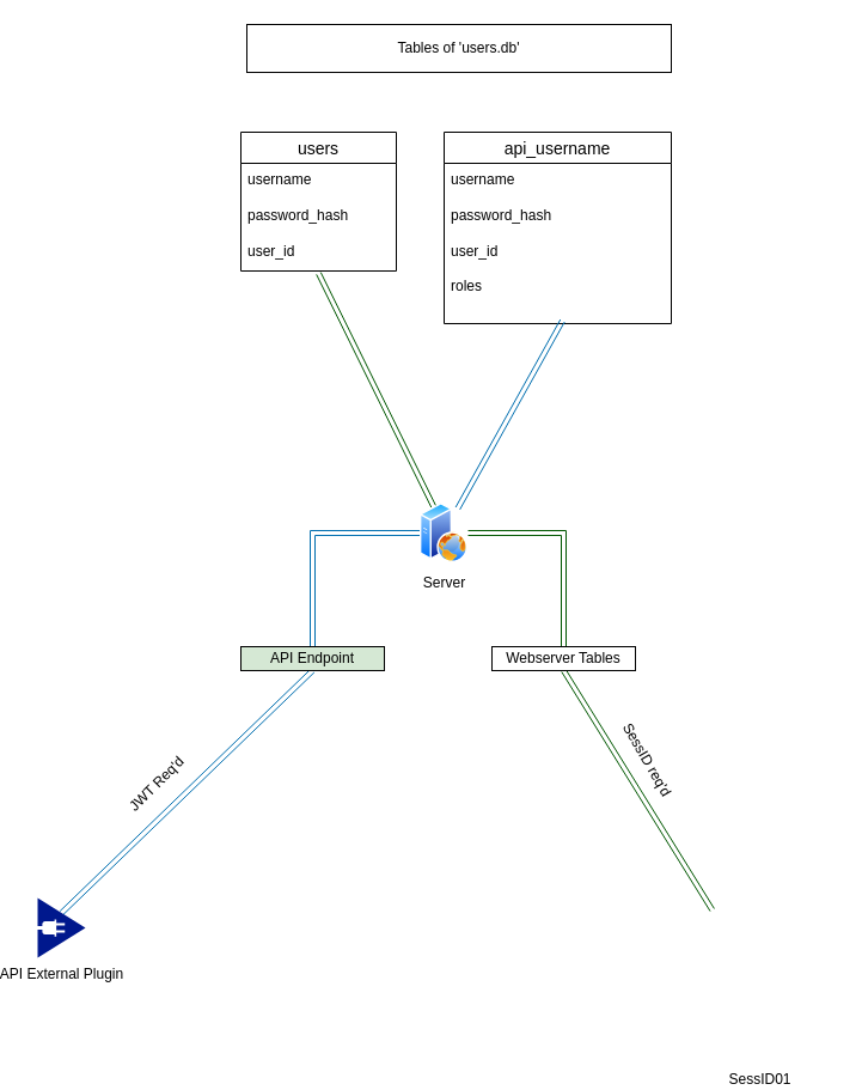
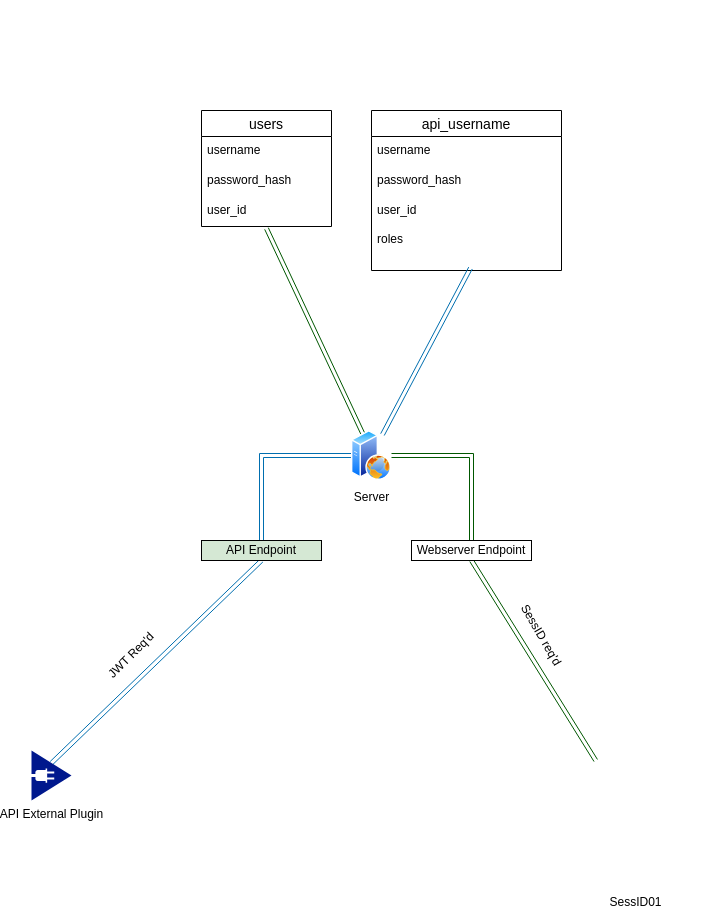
  <mxCell id="0" />
  <mxCell id="1" parent="0" />
  <mxCell id="2" style="edgeStyle=orthogonalEdgeStyle;rounded=0;orthogonalLoop=1;jettySize=auto;html=1;entryX=0.5;entryY=0;entryDx=0;entryDy=0;endArrow=none;endFill=0;shape=link;fillColor=#1ba1e2;strokeColor=#006EAF;" edge="1" parent="1" source="4" target="17"><mxGeometry relative="1" as="geometry" /></mxCell>
  <mxCell id="3" style="edgeStyle=orthogonalEdgeStyle;rounded=0;orthogonalLoop=1;jettySize=auto;html=1;entryX=0.5;entryY=0;entryDx=0;entryDy=0;endArrow=none;endFill=0;shape=link;fillColor=#008a00;strokeColor=#005700;" edge="1" parent="1" source="4" target="18"><mxGeometry relative="1" as="geometry" /></mxCell>
- <mxCell id="4" value="Server" style="image;aspect=fixed;perimeter=ellipsePerimeter;html=1;align=center;shadow=0;dashed=0;spacingTop=3;image=img/lib/active_directory/web_server.svg;" vertex="1" parent="1"><mxGeometry x="340" y="420" width="40" height="50" as="geometry" /></mxCell>
+ <mxCell id="4" value="Server" style="image;aspect=fixed;perimeter=ellipsePerimeter;html=1;align=center;shadow=0;dashed=0;spacingTop=3;image=img/lib/active_directory/web_server.svg;" vertex="1" parent="1"><mxGeometry x="340" y="430" width="40" height="50" as="geometry" /></mxCell>
  <mxCell id="5" value="users" style="swimlane;fontStyle=0;childLayout=stackLayout;horizontal=1;startSize=26;horizontalStack=0;resizeParent=1;resizeParentMax=0;resizeLast=0;collapsible=1;marginBottom=0;align=center;fontSize=14;" vertex="1" parent="1"><mxGeometry x="190" y="110" width="130" height="116" as="geometry" /></mxCell>
  <mxCell id="6" value="username" style="text;strokeColor=none;fillColor=none;spacingLeft=4;spacingRight=4;overflow=hidden;rotatable=0;points=[[0,0.5],[1,0.5]];portConstraint=eastwest;fontSize=12;whiteSpace=wrap;html=1;" vertex="1" parent="5"><mxGeometry y="26" width="130" height="30" as="geometry" /></mxCell>
  <mxCell id="7" value="password_hash" style="text;strokeColor=none;fillColor=none;spacingLeft=4;spacingRight=4;overflow=hidden;rotatable=0;points=[[0,0.5],[1,0.5]];portConstraint=eastwest;fontSize=12;whiteSpace=wrap;html=1;" vertex="1" parent="5"><mxGeometry y="56" width="130" height="30" as="geometry" /></mxCell>
  <mxCell id="8" value="user_id" style="text;strokeColor=none;fillColor=none;spacingLeft=4;spacingRight=4;overflow=hidden;rotatable=0;points=[[0,0.5],[1,0.5]];portConstraint=eastwest;fontSize=12;whiteSpace=wrap;html=1;" vertex="1" parent="5"><mxGeometry y="86" width="130" height="30" as="geometry" /></mxCell>
  <mxCell id="9" value="api_username" style="swimlane;fontStyle=0;childLayout=stackLayout;horizontal=1;startSize=26;horizontalStack=0;resizeParent=1;resizeParentMax=0;resizeLast=0;collapsible=1;marginBottom=0;align=center;fontSize=14;" vertex="1" parent="1"><mxGeometry x="360" y="110" width="190" height="160" as="geometry" /></mxCell>
  <mxCell id="10" value="username" style="text;strokeColor=none;fillColor=none;spacingLeft=4;spacingRight=4;overflow=hidden;rotatable=0;points=[[0,0.5],[1,0.5]];portConstraint=eastwest;fontSize=12;whiteSpace=wrap;html=1;" vertex="1" parent="9"><mxGeometry y="26" width="190" height="30" as="geometry" /></mxCell>
  <mxCell id="11" value="password_hash" style="text;strokeColor=none;fillColor=none;spacingLeft=4;spacingRight=4;overflow=hidden;rotatable=0;points=[[0,0.5],[1,0.5]];portConstraint=eastwest;fontSize=12;whiteSpace=wrap;html=1;" vertex="1" parent="9"><mxGeometry y="56" width="190" height="30" as="geometry" /></mxCell>
  <mxCell id="12" value="user_id&lt;br&gt;&lt;br&gt;roles" style="text;strokeColor=none;fillColor=none;spacingLeft=4;spacingRight=4;overflow=hidden;rotatable=0;points=[[0,0.5],[1,0.5]];portConstraint=eastwest;fontSize=12;whiteSpace=wrap;html=1;" vertex="1" parent="9"><mxGeometry y="86" width="190" height="74" as="geometry" /></mxCell>
  <mxCell id="13" style="rounded=0;orthogonalLoop=1;jettySize=auto;html=1;entryX=0.5;entryY=1;entryDx=0;entryDy=0;shape=link;fillColor=#008a00;strokeColor=#005700;" edge="1" parent="1" source="14" target="18"><mxGeometry relative="1" as="geometry" /></mxCell>
  <mxCell id="14" value="SessID01" style="shape=image;html=1;verticalAlign=top;verticalLabelPosition=bottom;labelBackgroundColor=#ffffff;imageAspect=0;aspect=fixed;image=https://cdn0.iconfinder.com/data/icons/kameleon-free-pack/110/Hacker-128.png" vertex="1" parent="1"><mxGeometry x="560" y="760" width="128" height="128" as="geometry" /></mxCell>
  <mxCell id="15" style="rounded=0;orthogonalLoop=1;jettySize=auto;html=1;exitX=0.5;exitY=0.25;exitDx=0;exitDy=0;exitPerimeter=0;entryX=0.5;entryY=1;entryDx=0;entryDy=0;fillColor=#1ba1e2;strokeColor=#006EAF;shape=link;" edge="1" parent="1" source="16" target="17"><mxGeometry relative="1" as="geometry" /></mxCell>
  <mxCell id="16" value="API External Plugin" style="sketch=0;aspect=fixed;pointerEvents=1;shadow=0;dashed=0;html=1;strokeColor=none;labelPosition=center;verticalLabelPosition=bottom;verticalAlign=top;align=center;fillColor=#00188D;shape=mxgraph.mscae.enterprise.plug_and_play" vertex="1" parent="1"><mxGeometry x="20" y="750" width="40" height="50" as="geometry" /></mxCell>
  <mxCell id="17" value="API Endpoint" style="rounded=0;whiteSpace=wrap;html=1;fillColor=#d5e8d4;" vertex="1" parent="1"><mxGeometry x="190" y="540" width="120" height="20" as="geometry" /></mxCell>
- <mxCell id="18" value="Webserver Tables" style="rounded=0;whiteSpace=wrap;html=1;" vertex="1" parent="1"><mxGeometry x="400" y="540" width="120" height="20" as="geometry" /></mxCell>
+ <mxCell id="18" value="Webserver Endpoint" style="rounded=0;whiteSpace=wrap;html=1;" vertex="1" parent="1"><mxGeometry x="400" y="540" width="120" height="20" as="geometry" /></mxCell>
  <mxCell id="19" style="rounded=0;orthogonalLoop=1;jettySize=auto;html=1;entryX=0.521;entryY=0.967;entryDx=0;entryDy=0;entryPerimeter=0;shape=link;fillColor=#1ba1e2;strokeColor=#006EAF;" edge="1" parent="1" source="4" target="12"><mxGeometry relative="1" as="geometry" /></mxCell>
  <mxCell id="20" style="rounded=0;orthogonalLoop=1;jettySize=auto;html=1;exitX=0.25;exitY=0;exitDx=0;exitDy=0;entryX=0.5;entryY=1.067;entryDx=0;entryDy=0;entryPerimeter=0;shape=link;fillColor=#008a00;strokeColor=#005700;" edge="1" parent="1" source="4" target="8"><mxGeometry relative="1" as="geometry" /></mxCell>
- <mxCell id="21" value="Tables of 'users.db'" style="rounded=0;whiteSpace=wrap;html=1;" vertex="1" parent="1"><mxGeometry x="195" y="20" width="355" height="40" as="geometry" /></mxCell>
  <mxCell id="22" value="JWT Req'd" style="text;html=1;strokeColor=none;fillColor=none;align=center;verticalAlign=middle;whiteSpace=wrap;rounded=0;rotation=-45;" vertex="1" parent="1"><mxGeometry x="70" y="640" width="100" height="30" as="geometry" /></mxCell>
  <mxCell id="23" value="SessID req'd" style="text;html=1;strokeColor=none;fillColor=none;align=center;verticalAlign=middle;whiteSpace=wrap;rounded=0;rotation=60;" vertex="1" parent="1"><mxGeometry x="480" y="620" width="100" height="30" as="geometry" /></mxCell>
